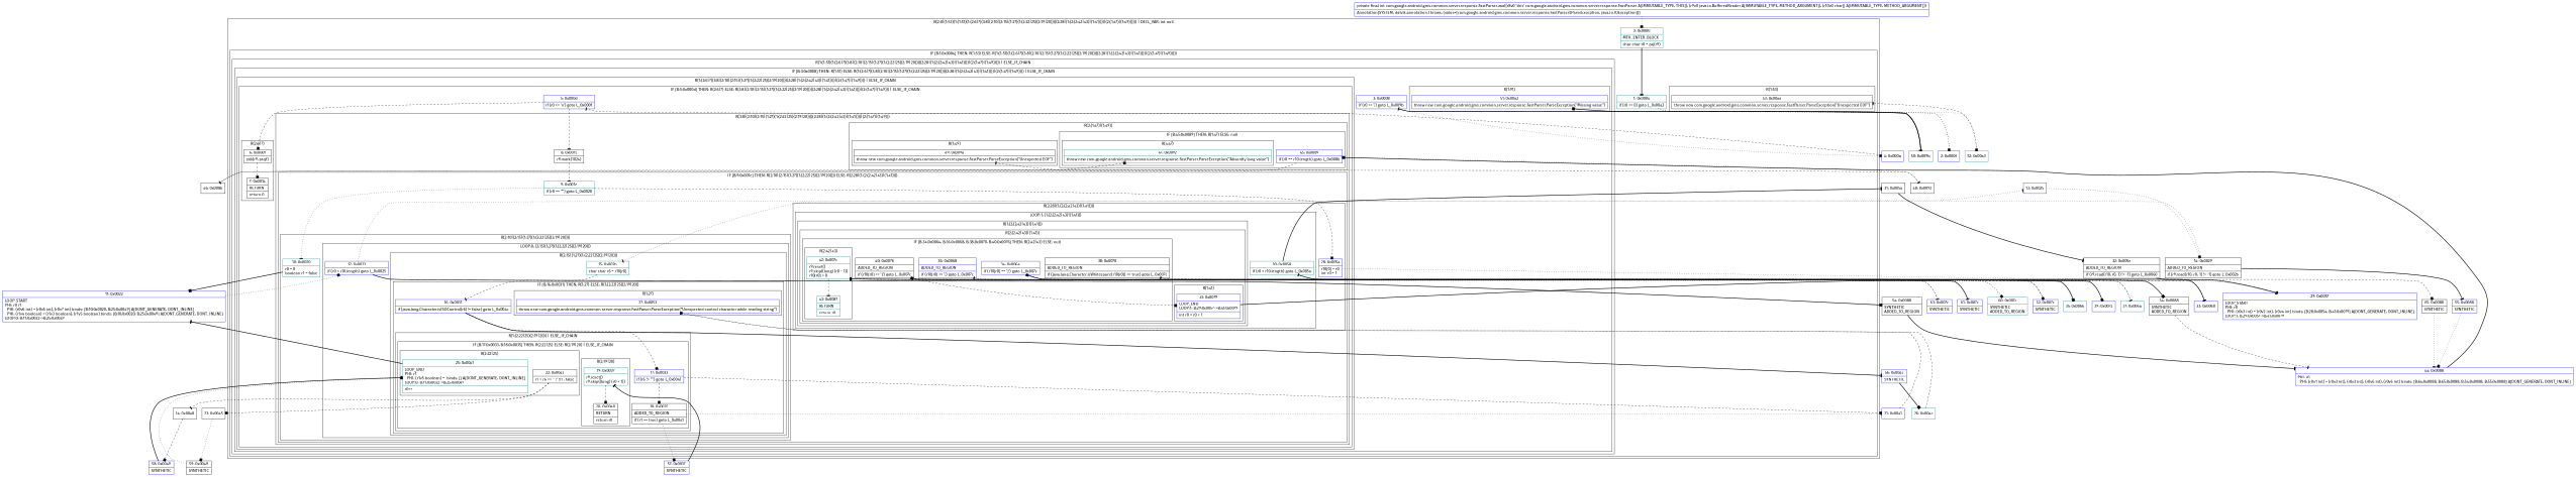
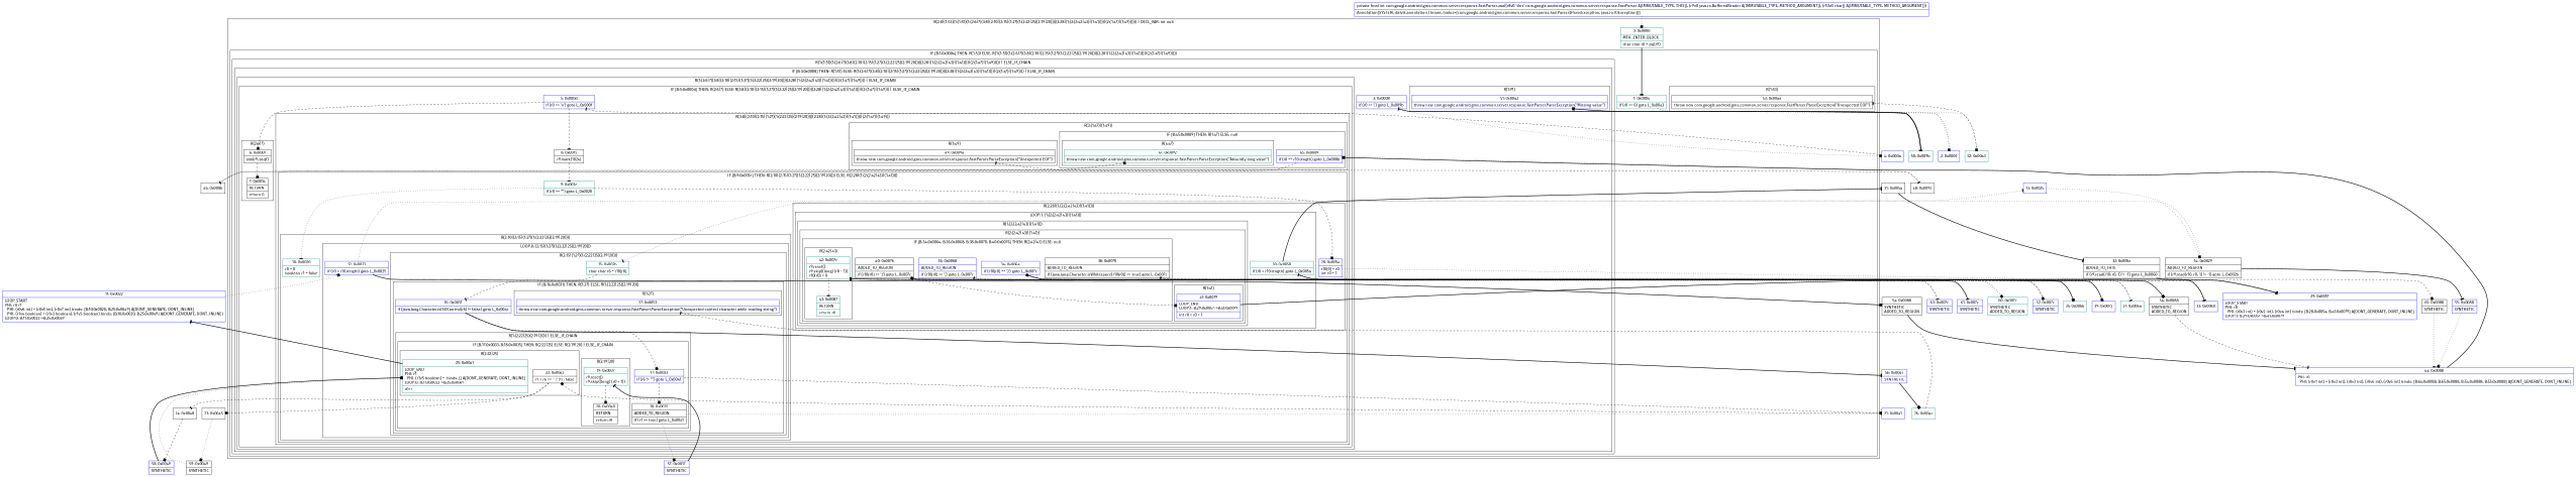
  digraph {
    fontname="Fira Sans"
    node [color=blue fontname="Fira Sans" shape=record]
    edge [arrowhead=tee fontname="Fira Sans" style=dashed]
    n1 [color=black label="{53\:\ 0x00aa|throw new com.google.android.gms.common.server.response.FastParser.ParseException(\"Unexpected EOF\")\l}"]
    n2 [label="{51\:\ 0x00a2|throw new com.google.android.gms.common.server.response.FastParser.ParseException(\"Missing value\")\l}"]
    n3 [color=black label="{6\:\ 0x000f|zab(r9, zaqf)\l}"]
    n4 [color=black label="{7\:\ 0x0014|RETURN\l|return 0\l}"]
    n5 [label="{27\:\ 0x0053|throw new com.google.android.gms.common.server.response.FastParser.ParseException(\"Unexpected control character while reading string\")\l}"]
    n6 [color=black label="{22\:\ 0x0043|r1 = r6 == '' ? !r1 : false\l}"]
    n7 [color=teal label="{25\:\ 0x0049|LOOP_END\lPHI: r1 \l  PHI: (r1v5 boolean) =  binds: [] A[DONT_GENERATE, DONT_INLINE]\lLOOP:0: B:11:0x0022\-\>B:25:0x0049\l|r0++\l}"]
    n8 [color=teal label="{19\:\ 0x0037|r9.reset()\lr9.skip((long) (r0 + 1))\l}"]
    n9 [color=black label="{20\:\ 0x0040|RETURN\l|return r0\l}"]
    n10 [label="{17\:\ 0x0033|if (r6 != '\"') goto L_0x0041\l}"]
    n11 [color=black label="{18\:\ 0x0035|ADDED_TO_REGION\l|if (r1 == true) goto L_0x0041\l}"]
    n12 [label="{16\:\ 0x0031|if (java.lang.Character.isISOControl(r6) != false) goto L_0x004c\l}"]
    n13 [color=teal label="{15\:\ 0x002b|char char r6 = r10[r0]\l}"]
    n14 [label="{12\:\ 0x0023|if (r0 \< r10.length) goto L_0x0025\l}"]
    n15 [color=teal label="{10\:\ 0x0020|r0 = 0\lboolean r1 = false\l}"]
    n16 [color=teal label="{42\:\ 0x007c|r9.reset()\lr9.skip((long) (r0 \- 1))\lr10[r0] = 0\l}"]
    n17 [color=teal label="{43\:\ 0x0087|RETURN\l|return r0\l}"]
    n18 [label="{34\:\ 0x0064|if (r10[r0] == '\}') goto L_0x007c\l}"]
    n19 [label="{36\:\ 0x0068|ADDED_TO_REGION\l|if (r10[r0] == ',') goto L_0x007c\l}"]
    n20 [color=black label="{38\:\ 0x0070|ADDED_TO_REGION\l|if (java.lang.Character.isWhitespace(r10[r0]) == true) goto L_0x007c\l}"]
    n21 [color=black label="{40\:\ 0x0076|ADDED_TO_REGION\l|if (r10[r0] == ']') goto L_0x007c\l}"]
    n22 [label="{41\:\ 0x0079|LOOP_END\lLOOP:1: B:29:0x0057\-\>B:41:0x0079\l|int r0 = r0 + 1\l}"]
    n23 [color=teal label="{30\:\ 0x0058|if (r0 \< r10.length) goto L_0x005a\l}"]
    n24 [label="{28\:\ 0x0054|r10[0] = r0\lint r0 = 1\l}"]
    n25 [color=teal label="{9\:\ 0x001e|if (r0 == '\"') goto L_0x0020\l}"]
    n26 [color=teal label="{47\:\ 0x0092|throw new com.google.android.gms.common.server.response.FastParser.ParseException(\"Absurdly long value\")\l}"]
    n27 [label="{45\:\ 0x0089|if (r0 == r10.length) goto L_0x008b\l}"]
    n28 [color=black label="{49\:\ 0x009a|throw new com.google.android.gms.common.server.response.FastParser.ParseException(\"Unexpected EOF\")\l}"]
    n29 [color=black label="{8\:\ 0x0015|r9.mark(1024)\l}"]
    n30 [label="{5\:\ 0x000d|if (r0 == 'n') goto L_0x000f\l}"]
    n31 [label="{3\:\ 0x0008|if (r0 == ',') goto L_0x009b\l}"]
    n32 [color=teal label="{1\:\ 0x0004|if (r0 == 0) goto L_0x00a3\l}"]
    n33 [color=teal label="{0\:\ 0x0000|MTH_ENTER_BLOCK\l|char char r0 = zaj(r9)\l}"]
    n34 [color=black label="{23\:\ 0x0045}"]
    n35 [color=black label="{24\:\ 0x0048}"]
    n36 [label="{11\:\ 0x0022|LOOP_START\lPHI: r0 r1 \l  PHI: (r0v6 int) = (r0v5 int), (r0v7 int) binds: [B:10:0x0020, B:25:0x0049] A[DONT_GENERATE, DONT_INLINE]\l  PHI: (r1v4 boolean) = (r1v3 boolean), (r1v5 boolean) binds: [B:10:0x0020, B:25:0x0049] A[DONT_GENERATE, DONT_INLINE]\lLOOP:0: B:11:0x0022\-\>B:25:0x0049\l}"]
    n37 [label="{21\:\ 0x0041}"]
    n38 [label="{57\:\ 0x0037|SYNTHETIC\l}"]
    n39 [label="{56\:\ 0x004c|SYNTHETIC\l}"]
    n40 [label="{13\:\ 0x0025}"]
    n41 [color=black label="{54\:\ 0x0088|SYNTHETIC\lADDED_TO_REGION\l}"]
    n42 [color=teal label="{35\:\ 0x0066}"]
    n43 [color=teal label="{60\:\ 0x007c|SYNTHETIC\lADDED_TO_REGION\l}"]
    n44 [color=teal label="{37\:\ 0x006a}"]
    n45 [label="{61\:\ 0x007c|SYNTHETIC\l}"]
    n46 [label="{39\:\ 0x0072}"]
    n47 [label="{62\:\ 0x007c|SYNTHETIC\l}"]
    n48 [label="{63\:\ 0x007c|SYNTHETIC\l}"]
    n49 [label="{29\:\ 0x0057|LOOP_START\lPHI: r0 \l  PHI: (r0v3 int) = (r0v2 int), (r0v4 int) binds: [B:28:0x0054, B:41:0x0079] A[DONT_GENERATE, DONT_INLINE]\lLOOP:1: B:29:0x0057\-\>B:41:0x0079\l}"]
    n50 [color=black label="{31\:\ 0x005a}"]
    n51 [color=black label="{64\:\ 0x0088|SYNTHETIC\lADDED_TO_REGION\l}"]
    n52 [color=black label="{46\:\ 0x008b}"]
    n53 [color=black label="{48\:\ 0x0093}"]
    n54 [label="{4\:\ 0x000a}"]
    n55 [color=teal label="{50\:\ 0x009b}"]
    n56 [label="{2\:\ 0x0006}"]
    n57 [color=teal label="{52\:\ 0x00a3}"]
    n58 [color=black label="{14\:\ 0x0029|ADDED_TO_REGION\l|if (r9.read(r10, r0, 1) != \-1) goto L_0x002b\l}"]
    n59 [label="{44\:\ 0x0088|PHI: r0 \l  PHI: (r0v1 int) = (r0v3 int), (r0v3 int), (r0v6 int), (r0v6 int) binds: [B:64:0x0088, B:65:0x0088, B:54:0x0088, B:55:0x0088] A[DONT_GENERATE, DONT_INLINE]\l}"]
    n60 [color=teal label="{26\:\ 0x004c}"]
    n61 [color=black label="{59\:\ 0x0049|SYNTHETIC\l}"]
    n62 [label="{58\:\ 0x0049|SYNTHETIC\l}"]
-   n63 [color=black label="{32\:\ 0x005e|ADDED_TO_REGION\l|if (r9.read(r10, r0, 1) != \-1) goto L_0x0060\l}"]
+   n63 [color=black label="{32\:\ 0x005e|ADDED_TO_THIS\l|if (r9.read(r10, r0, 1) != \-1) goto L_0x0060\l}"]
    n64 [label="{55\:\ 0x0088|SYNTHETIC\l}"]
    n65 [label="{33\:\ 0x0060}"]
    n66 [color=black label="{65\:\ 0x0088|SYNTHETIC\l}"]
    n67 [label="{private final int com.google.android.gms.common.server.response.FastParser.zaa((r8v0 'this' com.google.android.gms.common.server.response.FastParser A[IMMUTABLE_TYPE, THIS]), (r9v0 java.io.BufferedReader A[IMMUTABLE_TYPE, METHOD_ARGUMENT]), (r10v0 char[] A[IMMUTABLE_TYPE, METHOD_ARGUMENT]))  | Annotation[SYSTEM, dalvik.annotation.Throws, \{value=[com.google.android.gms.common.server.response.FastParser$ParseException, java.io.IOException]\}]\l}"]
    subgraph cluster_1 {
      label="R(2:0|(1:53)(1:(1:51)(1:(2:6|7)(3:8|(2:10|(2:15|(1:27)(1:(2:22|25)(2:19|20))))(2:28|(1:(2:(2:42|43)|(1:41))))|(2:(1:47)|(1:49)))))) | DECL_VAR: int null\l"
      n33
      subgraph cluster_2 {
        label="IF [B:1:0x0004] THEN: R(1:53) ELSE: R(1:(1:51)(1:(2:6|7)(3:8|(2:10|(2:15|(1:27)(1:(2:22|25)(2:19|20))))(2:28|(1:(2:(2:42|43)|(1:41))))|(2:(1:47)|(1:49)))))"
        n32
        subgraph cluster_3 {
          label="R(1:53)"
          n1
        }
        subgraph cluster_4 {
          label="R(1:(1:51)(1:(2:6|7)(3:8|(2:10|(2:15|(1:27)(1:(2:22|25)(2:19|20))))(2:28|(1:(2:(2:42|43)|(1:41))))|(2:(1:47)|(1:49))))) | ELSE_IF_CHAIN\l"
          subgraph cluster_5 {
            label="IF [B:3:0x0008] THEN: R(1:51) ELSE: R(1:(2:6|7)(3:8|(2:10|(2:15|(1:27)(1:(2:22|25)(2:19|20))))(2:28|(1:(2:(2:42|43)|(1:41))))|(2:(1:47)|(1:49)))) | ELSE_IF_CHAIN\l"
            n31
            subgraph cluster_6 {
              label="R(1:91)"
              n2
            }
            subgraph cluster_7 {
              label="R(1:(2:6|7)(3:8|(2:10|(2:15|(1:27)(1:(2:22|25)(2:19|20))))(2:28|(1:(2:(2:42|43)|(1:41))))|(2:(1:47)|(1:49)))) | ELSE_IF_CHAIN\l"
              subgraph cluster_8 {
                label="IF [B:5:0x000d] THEN: R(2:6|7) ELSE: R(3:8|(2:10|(2:15|(1:27)(1:(2:22|25)(2:19|20))))(2:28|(1:(2:(2:42|43)|(1:41))))|(2:(1:47)|(1:49))) | ELSE_IF_CHAIN\l"
                n30
                subgraph cluster_9 {
                  label="R(2:6|7)"
                  n3
                  n4
                }
                subgraph cluster_10 {
                  label="R(3:8|(2:10|(2:15|(1:27)(1:(2:22|25)(2:19|20))))(2:28|(1:(2:(2:42|43)|(1:41))))|(2:(1:47)|(1:49)))"
                  n29
                  subgraph cluster_11 {
                    label="IF [B:9:0x001e] THEN: R(2:10|(2:15|(1:27)(1:(2:22|25)(2:19|20)))) ELSE: R(2:28|(1:(2:(2:42|43)|(1:41))))"
                    n25
                    subgraph cluster_12 {
                      label="R(2:10|(2:15|(1:27)(1:(2:22|25)(2:19|20))))"
                      n15
                      subgraph cluster_13 {
                        label="LOOP:0: (2:15|(1:27)(1:(2:22|25)(2:19|20)))"
                        n14
                        subgraph cluster_14 {
                          label="R(2:15|(1:27)(1:(2:22|25)(2:19|20)))"
                          n13
                          subgraph cluster_15 {
                            label="IF [B:16:0x0031] THEN: R(1:27) ELSE: R(1:(2:22|25)(2:19|20))"
                            n12
                            subgraph cluster_16 {
                              label="R(1:27)"
                              n5
                            }
                            subgraph cluster_17 {
                              label="R(1:(2:22|25)(2:19|20)) | ELSE_IF_CHAIN\l"
                              subgraph cluster_18 {
                                label="IF [B:17:0x0033, B:18:0x0035] THEN: R(2:22|25) ELSE: R(2:19|20) | ELSE_IF_CHAIN\l"
                                n10
                                n11
                                subgraph cluster_19 {
                                  label="R(2:22|25)"
                                  n6
                                  n7
                                }
                                subgraph cluster_20 {
                                  label="R(2:19|20)"
                                  n8
                                  n9
                                }
                              }
                            }
                          }
                        }
                      }
                    }
                    subgraph cluster_21 {
                      label="R(2:28|(1:(2:(2:42|43)|(1:41))))"
                      n24
                      subgraph cluster_22 {
                        label="LOOP:1: (1:(2:(2:42|43)|(1:41)))"
                        n23
                        subgraph cluster_23 {
                          label="R(1:(2:(2:42|43)|(1:41)))"
                          subgraph cluster_24 {
                            label="R(2:(2:42|43)|(1:41))"
                            subgraph cluster_25 {
                              label="IF [B:34:0x0064, B:36:0x0068, B:38:0x0070, B:40:0x0076] THEN: R(2:42|43) ELSE: null"
                              n18
                              n19
                              n20
                              n21
                              subgraph cluster_26 {
                                label="R(2:42|43)"
                                n16
                                n17
                              }
                            }
                            subgraph cluster_27 {
                              label="R(1:41)"
                              n22
                            }
                          }
                        }
                      }
                    }
                  }
                  subgraph cluster_28 {
                    label="R(2:(1:47)|(1:49))"
                    subgraph cluster_29 {
                      label="IF [B:45:0x0089] THEN: R(1:47) ELSE: null"
                      n27
                      subgraph cluster_30 {
                        label="R(4:47)"
                        n26
                      }
                    }
                    subgraph cluster_31 {
                      label="R(1:49)"
                      n28
                    }
                  }
                }
              }
            }
          }
        }
      }
    }
    n3 -> n4 [arrowhead=box]
    n6 -> n34 [arrowhead=box]
    n6 -> n35
    n7 -> n36 [style=bold]
    n8 -> n9 [arrowhead=box]
    n10 -> n11 [arrowhead=box]
    n10 -> n37 [arrowhead=box]
    n11 -> n37 [style=dotted]
    n11 -> n38 [arrowhead=box style=dotted]
    n12 -> n10 [arrowhead=box]
    n12 -> n39 [style=bold]
    n13 -> n12
    n14 -> n40 [style=dotted]
    n14 -> n41 [arrowhead=box style=bold]
-   n15 -> n36 [arrowhead=box style=bold]
    n16 -> n17
    n18 -> n42 [arrowhead=box style=bold]
    n18 -> n43 [arrowhead=box style=dotted]
    n19 -> n44
    n19 -> n45 [style=dotted]
    n20 -> n46 [arrowhead=box style=dotted]
    n20 -> n47 [arrowhead=box]
    n21 -> n22 [arrowhead=box]
    n21 -> n48
    n22 -> n49 [style=bold]
    n23 -> n50 [style=bold]
    n23 -> n51 [arrowhead=box style=bold]
    n24 -> n49 [style=dotted]
    n25 -> n15 [style=dotted]
    n25 -> n24 [arrowhead=box]
    n27 -> n52
    n27 -> n53 [style=dotted]
    n29 -> n25
    n30 -> n3 [arrowhead=box]
    n30 -> n29
    n31 -> n54 [arrowhead=box style=dotted]
    n31 -> n55 [style=bold]
    n32 -> n56 [arrowhead=box style=dotted]
    n32 -> n57 [arrowhead=box style=dotted]
    n33 -> n32 [style=bold]
    n34 -> n61 [arrowhead=box style=dotted]
    n35 -> n62 [arrowhead=box]
    n36 -> n14 [arrowhead=box style=dotted]
-   n37 -> n5 [arrowhead=box]
+   n37 -> n6 [arrowhead=box]
    n38 -> n8 [style=bold]
    n39 -> n60 [arrowhead=box style=bold]
    n40 -> n58 [arrowhead=box style=dotted]
    n41 -> n59 [style=bold]
    n42 -> n19 [style=dotted]
    n43 -> n16 [style=dotted]
    n44 -> n20 [style=dotted]
    n45 -> n16 [style=bold]
    n46 -> n21 [arrowhead=box style=bold]
    n47 -> n16
    n48 -> n16 [style=dotted]
    n49 -> n23 [style=dotted]
    n50 -> n63 [style=bold]
    n51 -> n59
    n52 -> n26 [arrowhead=box]
    n53 -> n28
    n54 -> n30
    n55 -> n2 [arrowhead=box style=bold]
    n56 -> n31 [style=dotted]
    n57 -> n1
    n58 -> n13 [style=dotted]
    n58 -> n64 [style=bold]
    n59 -> n27 [arrowhead=box style=bold]
    n60 -> n5
    n61 -> n7 [arrowhead=box style=dotted]
    n62 -> n7 [style=bold]
    n63 -> n65 [style=bold]
    n63 -> n66 [arrowhead=box]
    n64 -> n59 [arrowhead=box style=dotted]
    n65 -> n18 [arrowhead=box]
    n66 -> n59 [style=dotted]
    n67 -> n33 [arrowhead=box style=dotted]
  }
